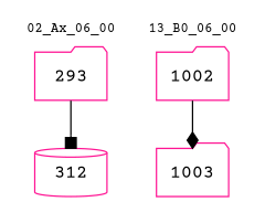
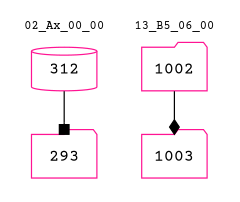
  digraph {
    fontname="Courier Prime"
    node [color=deeppink fontname="Courier Prime" shape=folder]
    edge [color=black fontname="Courier Prime"]
    n1 [label=293]
    n2 [label=312 shape=cylinder]
    n3 [label=1002]
    n4 [label=1003]
    subgraph cluster_1 {
      color=white
      fontsize=10
-     label="02_Ax_06_00"
+     label="02_Ax_00_00"
      n1
      n2
    }
    subgraph cluster_2 {
      color=white
      fontsize=10
-     label="13_B0_06_00"
+     label="13_B5_06_00"
      n3
      n4
    }
-   n1 -> n2 [arrowhead=box]
+   n2 -> n1 [arrowhead=box]
    n3 -> n4 [arrowhead=diamond]
  }
